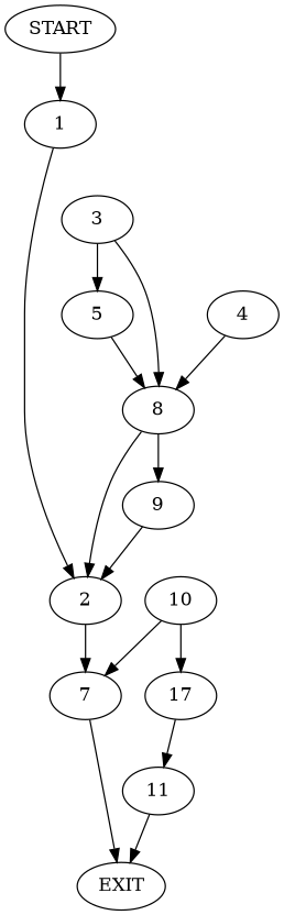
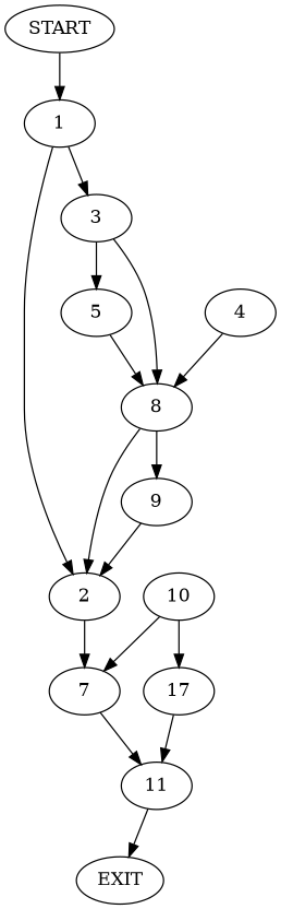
  digraph {
    n1 [label=START]
    1
    2
    3
    n5 [label=EXIT]
    7
    5
    8
    11
    4
    9
    10
    n13 [label=17]
    n1 -> 1
    1 -> 2
+   1 -> 3
    2 -> 7
    3 -> 5
    3 -> 8
-   7 -> n5
+   7 -> 11
    5 -> 8
    8 -> 2
    8 -> 9
    11 -> n5
    4 -> 8
    9 -> 2
    10 -> 7
    10 -> n13
    n13 -> 11
  }
